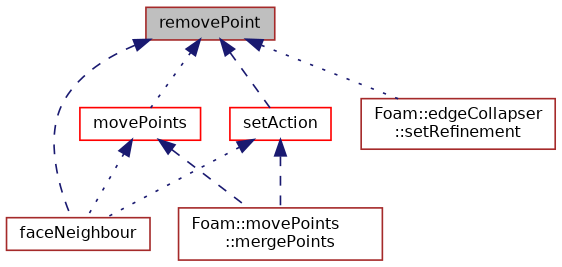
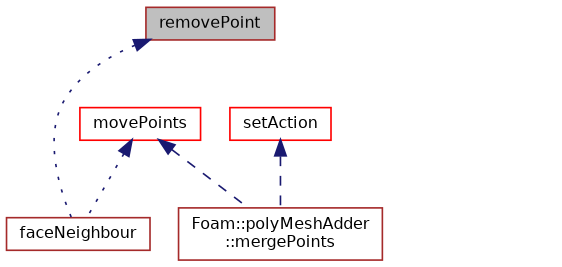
  digraph {
    rankdir=TB
    node [color=brown fontname=Helvetica fontsize=10 shape=record]
    edge [color=midnightblue dir=back fontname=Helvetica fontsize=10 labelfontname=Helvetica labelfontsize=10 style=dotted]
    n1 [fillcolor=grey75 fontcolor=black height=0.2 label=removePoint style=filled width=0.4]
    n2 [height=0.2 label=faceNeighbour width=0.4]
    n3 [color=red height=0.2 label=movePoints width=0.4]
    n4 [color=red height=0.2 label=setAction width=0.4]
-   n5 [height=0.2 label="Foam::edgeCollapser\l::setRefinement" width=0.4]
-   n6 [height=0.2 label="Foam::movePoints\l::mergePoints" width=0.4]
-   n1 -> n2 [style=dashed]
-   n1 -> n3
-   n1 -> n4 [style=dashed]
-   n1 -> n5
+   n6 [height=0.2 label="Foam::polyMeshAdder\l::mergePoints" width=0.4]
+   n1 -> n2
    n3 -> n2
    n3 -> n6 [style=dashed]
-   n4 -> n2
    n4 -> n6 [style=dashed]
  }
